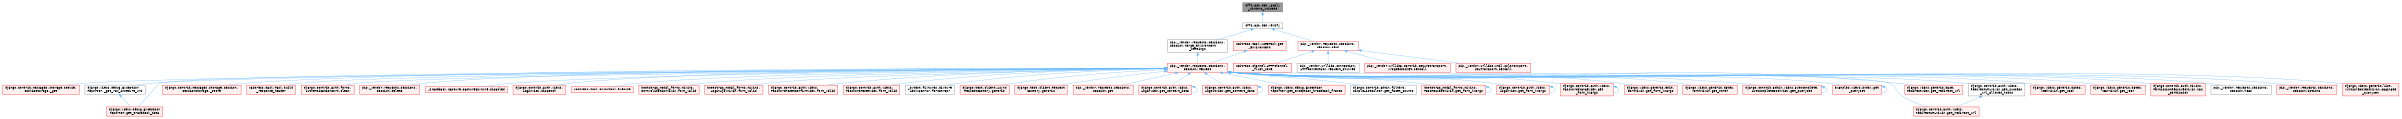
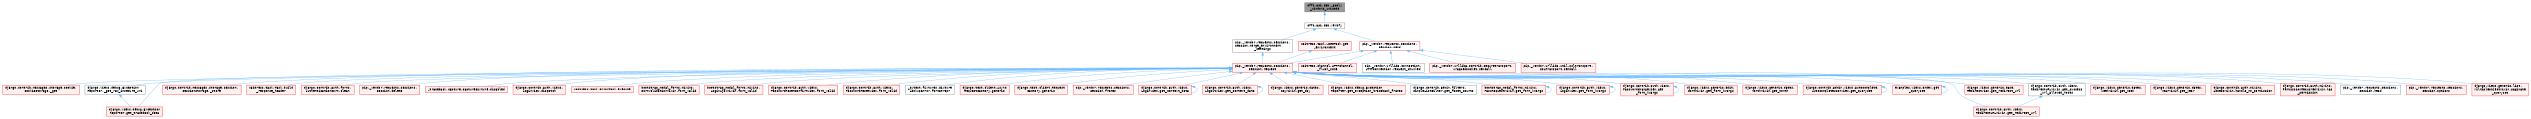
  digraph {
    fontname="DejaVu Sans Mono"
    rankdir=TB
    node [color=red fillcolor="#FFF0F0" fontname="DejaVu Sans Mono" fontsize=10 shape=box style=filled]
    edge [color=steelblue1 dir=back fontname="DejaVu Sans Mono" fontsize=10 labelfontname=Helvetica labelfontsize=10 style=solid]
    n1 [color=gray40 fillcolor=grey60 fontcolor=black height=0.2 label="cffi.api.FFI._apply\l_windows_unicode" width=0.4]
    n2 [color=grey40 fillcolor=white height=0.2 label="cffi.api.FFI.verify" width=0.4]
    n3 [color=grey40 fillcolor=white height=0.2 label="pip._vendor.requests.sessions.\lSession.merge_environment\l_settings" width=0.4]
    n4 [fillcolor=white height=0.2 label="pip._vendor.requests.sessions.\lSession.send" width=0.4]
    n5 [height=0.2 label="pip._vendor.requests.sessions.\lSession.request" width=0.4]
    n6 [height=0.2 label="waitress.channel.HTTPChannel.\l_flush_some" width=0.4]
    n7 [color=grey40 fillcolor=white height=0.2 label="pip._vendor.urllib3.connection.\lHTTPConnection.request_chunked" width=0.4]
    n8 [height=0.2 label="pip._vendor.urllib3.contrib.securetransport.\lWrappedSocket.sendall" width=0.4]
    n9 [height=0.2 label="pip._vendor.urllib3.util.ssltransport.\lSSLTransport.sendall" width=0.4]
    n10 [height=0.2 label="django.contrib.messages.storage.cookie.\lCookieStorage._get" width=0.4]
    n11 [color=grey40 fillcolor=white height=0.2 label="django.views.debug.Exception\lReporter._get_raw_insecure_uri" width=0.4]
    n12 [height=0.2 label="django.views.debug.Exception\lReporter.get_traceback_data" width=0.4]
    n13 [height=0.2 label="django.contrib.messages.storage.session.\lSessionStorage._store" width=0.4]
    n14 [height=0.2 label="waitress.task.Task.build\l_response_header" width=0.4]
    n15 [height=0.2 label="django.contrib.auth.forms.\lAuthenticationForm.clean" width=0.4]
    n16 [height=0.2 label="pip._vendor.requests.sessions.\lSession.delete" width=0.4]
    n17 [height=0.2 label="_traceback.capture.CaptureFixture.disabled" width=0.4]
    n18 [height=0.2 label="django.contrib.auth.views.\lLoginView.dispatch" width=0.4]
    n19 [height=0.2 label="waitress.task.ErrorTask.execute" width=0.4]
    n20 [height=0.2 label="bootstrap_modal_forms.mixins.\lFormValidationMixin.form_valid" width=0.4]
    n21 [height=0.2 label="bootstrap_modal_forms.mixins.\lLoginAjaxMixin.form_valid" width=0.4]
    n22 [height=0.2 label="django.contrib.auth.views.\lPasswordResetConfirmView.form_valid" width=0.4]
    n23 [height=0.2 label="django.contrib.auth.views.\lPasswordResetView.form_valid" width=0.4]
    n24 [color=grey40 fillcolor=white height=0.2 label="_pytest.fixtures.Fixture\lLookupError.formatrepr" width=0.4]
    n25 [height=0.2 label="django.test.client.Async\lRequestFactory.generic" width=0.4]
    n26 [height=0.2 label="django.test.client.Request\lFactory.generic" width=0.4]
-   n27 [height=0.2 label="pip._vendor.requests.sessions.\lSession.get" width=0.4]
+   n27 [height=0.2 label="pip._vendor.requests.sessions.\lSession.frames" width=0.4]
    n28 [height=0.2 label="django.contrib.auth.views.\lLoginView.get_context_data" width=0.4]
    n29 [height=0.2 label="django.contrib.auth.views.\lLogoutView.get_context_data" width=0.4]
+   n30 [height=0.2 label="django.views.generic.dates.\lDayMixin.get_day" width=0.4]
    n31 [height=0.2 label="django.views.debug.Exception\lReporter.get_exception_traceback_frames" width=0.4]
    n32 [color=grey40 fillcolor=white height=0.2 label="django.contrib.admin.filters.\lSimpleListFilter.get_facet_counts" width=0.4]
    n33 [height=0.2 label="bootstrap_modal_forms.mixins.\lPassRequestMixin.get_form_kwargs" width=0.4]
    n34 [height=0.2 label="django.contrib.auth.views.\lLoginView.get_form_kwargs" width=0.4]
    n35 [height=0.2 label="django.contrib.auth.views.\lPasswordChangeView.get\l_form_kwargs" width=0.4]
    n36 [height=0.2 label="django.views.generic.edit.\lFormMixin.get_form_kwargs" width=0.4]
    n37 [height=0.2 label="django.views.generic.dates.\lMonthMixin.get_month" width=0.4]
    n38 [height=0.2 label="django.contrib.admin.views.autocomplete.\lAutocompleteJsonView.get_queryset" width=0.4]
    n39 [height=0.2 label="examples.views.Index.get\l_queryset" width=0.4]
    n40 [height=0.2 label="django.contrib.auth.views.\lRedirectURLMixin.get_redirect_url" width=0.4]
    n41 [height=0.2 label="django.views.generic.base.\lRedirectView.get_redirect_url" width=0.4]
    n42 [color=grey40 fillcolor=white height=0.2 label="django.contrib.auth.views.\lRedirectURLMixin.get_success\l_url_allowed_hosts" width=0.4]
    n43 [height=0.2 label="django.views.generic.dates.\lWeekMixin.get_week" width=0.4]
    n44 [height=0.2 label="django.views.generic.dates.\lYearMixin.get_year" width=0.4]
+   n45 [height=0.2 label="django.contrib.auth.mixins.\lAccessMixin.handle_no_permission" width=0.4]
    n46 [height=0.2 label="django.contrib.auth.mixins.\lPermissionRequiredMixin.has\l_permission" width=0.4]
    n47 [color=grey40 fillcolor=white height=0.2 label="pip._vendor.requests.sessions.\lSession.head" width=0.4]
    n48 [height=0.2 label="pip._vendor.requests.sessions.\lSession.options" width=0.4]
    n49 [height=0.2 label="django.views.generic.list.\lMultipleObjectMixin.paginate\l_queryset" width=0.4]
    n50 [height=0.2 label="waitress.task.WSGITask.get\l_environment" width=0.4]
    n1 -> n2
    n2 -> n3
    n2 -> n4
    n3 -> n5
+   n4 -> n5
    n4 -> n6
    n4 -> n7
    n4 -> n8
    n4 -> n9
    n5 -> n10
    n5 -> n11
    n5 -> n12
    n5 -> n13
    n5 -> n14
    n5 -> n15
    n5 -> n16
    n5 -> n17
    n5 -> n18
    n5 -> n19
    n5 -> n20
    n5 -> n21
    n5 -> n22
    n5 -> n23
    n5 -> n24
    n5 -> n25
    n5 -> n26
    n5 -> n27
    n5 -> n28
    n5 -> n29
+   n5 -> n30
    n5 -> n31
    n5 -> n32
    n5 -> n33
    n5 -> n34
    n5 -> n35
    n5 -> n36
    n5 -> n37
    n5 -> n38
    n5 -> n39
    n5 -> n40
    n5 -> n41
    n5 -> n42
    n5 -> n43
    n5 -> n44
+   n5 -> n45
    n5 -> n46
    n5 -> n47
    n5 -> n48
    n5 -> n49
    n11 -> n12
    n28 -> n28
    n29 -> n29
    n33 -> n33
    n34 -> n34
    n35 -> n35
    n38 -> n38
    n39 -> n39
    n42 -> n40
    n50 -> n5
  }
